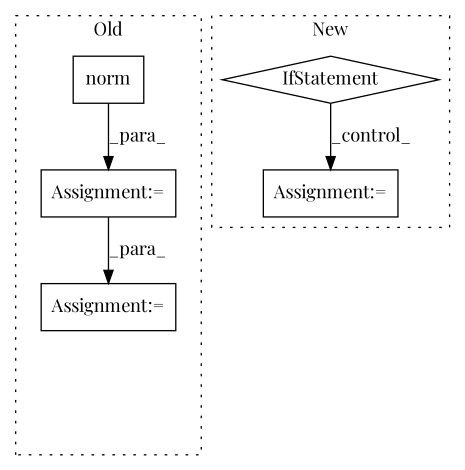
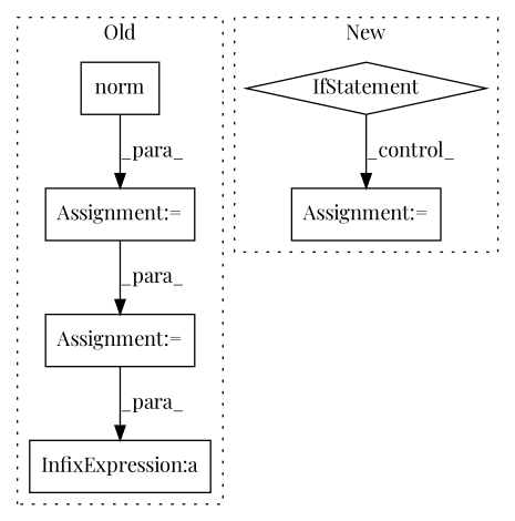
  digraph {
    fontname="Playfair Display"
    node [a=7 l=1 shape=box fontname="Playfair Display"]
    edge [fontname="Playfair Display"]
    n1 [a=32 l="5,1" label=norm s="2193,2217"]
    n2 [label="Assignment:=" s=2263]
+   n3 [a=27 l=3 label="InfixExpression:a" s=2307]
    n4 [label="Assignment:=" s=2167]
    n5 [a=25 l="4,2" label=IfStatement s="2242,2256" shape=diamond]
    n6 [label="Assignment:=" s=2411]
    subgraph cluster_1 {
      label=Old
      style=dotted
      n1
      n2
+     n3
      n4
    }
    subgraph cluster_2 {
      label=New
      style=dotted
      n5
      n6
    }
    n1 -> n4 [label=_para_]
+   n2 -> n3 [label=_para_]
    n4 -> n2 [label=_para_]
    n5 -> n6 [label=_control_]
  }
